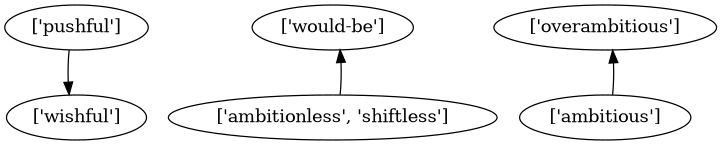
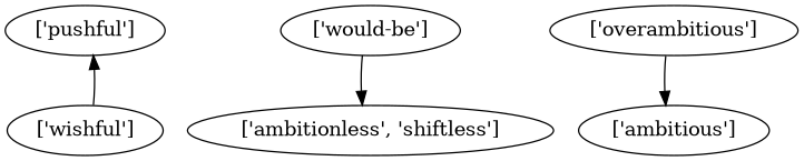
  strict digraph {
    "['pushful']"
    "['wishful']"
    "['would-be']"
    "['ambitionless', 'shiftless']"
    "['overambitious']"
    "['ambitious']"
-   "['pushful']" -> "['wishful']"
-   "['ambitionless', 'shiftless']" -> "['would-be']"
-   "['ambitious']" -> "['overambitious']"
+   "['wishful']" -> "['pushful']"
+   "['would-be']" -> "['ambitionless', 'shiftless']"
+   "['overambitious']" -> "['ambitious']"
  }
